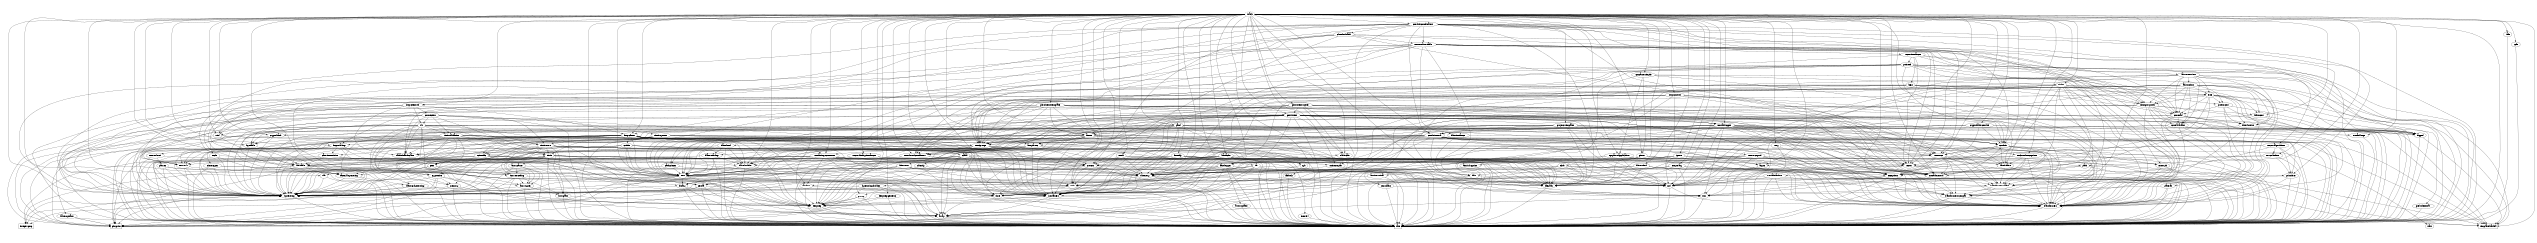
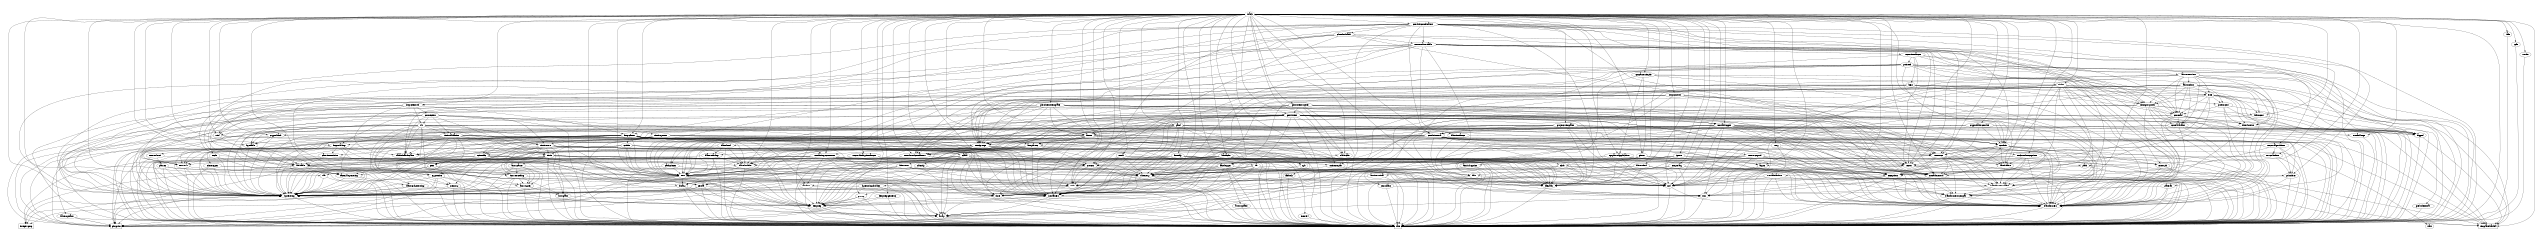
  strict digraph {
    base [shape=box]
    "ghc-prim" [shape=box]
    "integer-gmp" [shape=box]
    nats
    "template-haskell" [shape=box]
    stack [style=dashed]
    Cabal
    binary
    bytestring
    containers
    deepseq
    directory
    filepath
    pretty
    process
    time
    unix
    transformers
    mtl
    stm
    void
    aeson
    attoparsec
    hashable
    text
    "unordered-containers"
    vector
    async
    "base16-bytestring"
    "base64-bytestring"
    bifunctors
    "blaze-builder"
    byteable
    conduit
    exceptions
    "lifted-base"
    resourcet
    "transformers-base"
    "conduit-combinators"
    "conduit-extra"
    "monad-control"
    "unix-compat"
    "streaming-commons"
    "old-locale"
    cryptohash
    "cryptohash-conduit"
    "deepseq-generics"
    either
    "enclosed-exceptions"
    extra
    "fast-logger"
    "file-embed"
    filelock
    fsnotify
    gitrev
    hastache
    "http-client"
    n58 [label="http-markup"]
    "http-client-tls"
    "http-conduit"
    ignore
    path
    "monad-logger"
    "monad-loops"
    "optparse-applicative"
    "optparse-simple"
    persistent
    "persistent-sqlite"
    "persistent-template"
    "project-template"
    retry
    safe
    split
    tar
    temporary
    "vector-binary-instances"
+   word8
    yaml
    zlib
    array
    semigroups
    dlist
    scientific
    syb
    primitive
    tagged
    mmorph
    "transformers-compat"
    "chunked-data"
    "mono-traversable"
    "mwc-random"
    network
    random
    MonadRandom
    free
    profunctors
    semigroupoids
    "auto-update"
    "bytestring-builder"
    hfsevents
    ieee754
    "case-insensitive"
    "data-default-class"
    cookie
    "mime-types"
    "network-uri"
    connection
    tls
    Glob
    "stm-chans"
    "ansi-wl-pprint"
    "blaze-html"
    "blaze-markup"
    "path-pieces"
    "resource-pool"
    silently
    cereal
    StateVar
    adjunctions
    comonad
    contravariant
    distributive
    "prelude-extras"
    "base-orphans"
    "ansi-terminal"
    "asn1-encoding"
    "asn1-types"
    hourglass
    "asn1-parse"
    "dlist-instances"
    "vector-algorithms"
    "vector-instances"
    keys
    pointed
    socks
    x509
    "x509-store"
    "x509-system"
    "x509-validation"
    cryptonite
    memory
    pem
    parsec
    "kan-extensions"
    subgraph sub_1 {
      rank=max
      base
    }
    subgraph sub_2 {
      rank=max
      "ghc-prim"
    }
    subgraph sub_3 {
      rank=max
      "integer-gmp"
    }
    subgraph sub_4 {
      rank=max
      nats
    }
    subgraph sub_5 {
      rank=max
      "template-haskell"
    }
    stack -> base
    stack -> "template-haskell"
    stack -> Cabal
    stack -> binary
    stack -> bytestring
    stack -> containers
    stack -> deepseq
    stack -> directory
    stack -> filepath
    stack -> pretty
    stack -> process
    stack -> time
    stack -> unix
    stack -> transformers
    stack -> mtl
    stack -> stm
    stack -> void
    stack -> aeson
    stack -> attoparsec
    stack -> hashable
    stack -> text
    stack -> "unordered-containers"
    stack -> vector
    stack -> async
    stack -> "base16-bytestring"
    stack -> "base64-bytestring"
    stack -> bifunctors
    stack -> "blaze-builder"
    stack -> byteable
    stack -> conduit
    stack -> exceptions
    stack -> "lifted-base"
    stack -> resourcet
    stack -> "transformers-base"
    stack -> "conduit-combinators"
    stack -> "conduit-extra"
    stack -> "monad-control"
    stack -> "unix-compat"
    stack -> "streaming-commons"
    stack -> "old-locale"
    stack -> cryptohash
    stack -> "cryptohash-conduit"
    stack -> "deepseq-generics"
    stack -> either
    stack -> "enclosed-exceptions"
    stack -> extra
    stack -> "fast-logger"
    stack -> "file-embed"
    stack -> filelock
    stack -> fsnotify
    stack -> gitrev
    stack -> hastache
    stack -> "http-client"
    stack -> n58
    stack -> "http-client-tls"
    stack -> "http-conduit"
    stack -> ignore
    stack -> path
    stack -> "monad-logger"
    stack -> "monad-loops"
    stack -> "optparse-applicative"
    stack -> "optparse-simple"
    stack -> persistent
    stack -> "persistent-sqlite"
    stack -> "persistent-template"
    stack -> "project-template"
    stack -> retry
    stack -> safe
    stack -> split
    stack -> tar
    stack -> temporary
    stack -> "vector-binary-instances"
+   stack -> word8
    stack -> yaml
    stack -> zlib
    Cabal -> base
    Cabal -> binary
    Cabal -> bytestring
    Cabal -> containers
    Cabal -> deepseq
    Cabal -> directory
    Cabal -> filepath
    Cabal -> pretty
    Cabal -> process
    Cabal -> time
    Cabal -> unix
    Cabal -> array
    binary -> base
    binary -> bytestring
    binary -> containers
    binary -> array
    bytestring -> base
    bytestring -> "ghc-prim"
    bytestring -> "integer-gmp"
    bytestring -> deepseq
    containers -> base
    containers -> "ghc-prim"
    containers -> deepseq
    containers -> array
    deepseq -> base
    deepseq -> array
    directory -> base
    directory -> filepath
    directory -> time
    directory -> unix
    filepath -> base
    pretty -> base
    pretty -> "ghc-prim"
    pretty -> deepseq
    process -> base
    process -> deepseq
    process -> directory
    process -> filepath
    process -> unix
    time -> base
    time -> deepseq
    unix -> base
    unix -> bytestring
    unix -> time
    transformers -> base
    mtl -> base
    mtl -> transformers
    stm -> base
    stm -> array
    void -> base
    void -> "ghc-prim"
    void -> hashable
    void -> semigroups
    aeson -> base
    aeson -> "ghc-prim"
    aeson -> "template-haskell"
    aeson -> bytestring
    aeson -> containers
    aeson -> deepseq
    aeson -> time
    aeson -> mtl
    aeson -> attoparsec
    aeson -> hashable
    aeson -> text
    aeson -> "unordered-containers"
    aeson -> vector
    aeson -> dlist
    aeson -> scientific
    aeson -> syb
    attoparsec -> base
    attoparsec -> bytestring
    attoparsec -> containers
    attoparsec -> deepseq
    attoparsec -> text
    attoparsec -> array
    attoparsec -> scientific
    hashable -> base
    hashable -> "ghc-prim"
    hashable -> "integer-gmp"
    hashable -> bytestring
    hashable -> text
    text -> base
    text -> "ghc-prim"
    text -> "integer-gmp"
    text -> binary
    text -> bytestring
    text -> deepseq
    text -> array
    "unordered-containers" -> base
    "unordered-containers" -> deepseq
    "unordered-containers" -> hashable
    vector -> base
    vector -> "ghc-prim"
    vector -> deepseq
    vector -> primitive
    async -> base
    async -> stm
    "base16-bytestring" -> base
    "base16-bytestring" -> "ghc-prim"
    "base16-bytestring" -> bytestring
    "base64-bytestring" -> base
    "base64-bytestring" -> bytestring
    bifunctors -> base
    bifunctors -> semigroups
    bifunctors -> tagged
    "blaze-builder" -> base
    "blaze-builder" -> bytestring
    "blaze-builder" -> deepseq
    "blaze-builder" -> text
    byteable -> base
    byteable -> bytestring
    conduit -> base
    conduit -> transformers
    conduit -> mtl
    conduit -> exceptions
    conduit -> "lifted-base"
    conduit -> resourcet
    conduit -> "transformers-base"
    conduit -> mmorph
    exceptions -> base
    exceptions -> transformers
    exceptions -> mtl
    exceptions -> stm
    exceptions -> "transformers-compat"
    "lifted-base" -> base
    "lifted-base" -> "transformers-base"
    "lifted-base" -> "monad-control"
    resourcet -> base
    resourcet -> containers
    resourcet -> transformers
    resourcet -> mtl
    resourcet -> exceptions
    resourcet -> "lifted-base"
    resourcet -> "transformers-base"
    resourcet -> "monad-control"
    resourcet -> mmorph
    resourcet -> "transformers-compat"
    "transformers-base" -> base
    "transformers-base" -> transformers
    "transformers-base" -> stm
    "transformers-base" -> "transformers-compat"
    "conduit-combinators" -> base
    "conduit-combinators" -> bytestring
    "conduit-combinators" -> filepath
    "conduit-combinators" -> unix
    "conduit-combinators" -> transformers
    "conduit-combinators" -> void
    "conduit-combinators" -> text
    "conduit-combinators" -> vector
    "conduit-combinators" -> "base16-bytestring"
    "conduit-combinators" -> "base64-bytestring"
    "conduit-combinators" -> conduit
    "conduit-combinators" -> resourcet
    "conduit-combinators" -> "transformers-base"
    "conduit-combinators" -> "conduit-extra"
    "conduit-combinators" -> "monad-control"
    "conduit-combinators" -> "unix-compat"
    "conduit-combinators" -> primitive
    "conduit-combinators" -> "chunked-data"
    "conduit-combinators" -> "mono-traversable"
    "conduit-combinators" -> "mwc-random"
    "conduit-extra" -> base
    "conduit-extra" -> bytestring
-   "conduit-extra" -> directory
+   "conduit-extra" -> Glob
    "conduit-extra" -> filepath
    "conduit-extra" -> process
    "conduit-extra" -> transformers
    "conduit-extra" -> stm
    "conduit-extra" -> attoparsec
    "conduit-extra" -> text
    "conduit-extra" -> "blaze-builder"
    "conduit-extra" -> conduit
    "conduit-extra" -> resourcet
    "conduit-extra" -> "transformers-base"
    "conduit-extra" -> "monad-control"
    "conduit-extra" -> "streaming-commons"
    "conduit-extra" -> primitive
    "conduit-extra" -> network
    "monad-control" -> base
    "monad-control" -> transformers
    "monad-control" -> stm
    "monad-control" -> conduit
    "monad-control" -> "transformers-base"
    "monad-control" -> "transformers-compat"
    "unix-compat" -> base
    "unix-compat" -> unix
    "streaming-commons" -> base
    "streaming-commons" -> bytestring
    "streaming-commons" -> directory
    "streaming-commons" -> process
    "streaming-commons" -> unix
    "streaming-commons" -> transformers
    "streaming-commons" -> stm
    "streaming-commons" -> text
    "streaming-commons" -> "blaze-builder"
    "streaming-commons" -> zlib
    "streaming-commons" -> array
    "streaming-commons" -> network
    "streaming-commons" -> random
    "old-locale" -> base
    cryptohash -> base
    cryptohash -> "ghc-prim"
    cryptohash -> bytestring
    cryptohash -> byteable
    "cryptohash-conduit" -> base
    "cryptohash-conduit" -> bytestring
    "cryptohash-conduit" -> transformers
    "cryptohash-conduit" -> conduit
    "cryptohash-conduit" -> resourcet
    "cryptohash-conduit" -> "conduit-extra"
    "cryptohash-conduit" -> cryptohash
    "deepseq-generics" -> base
    "deepseq-generics" -> "ghc-prim"
    "deepseq-generics" -> deepseq
    either -> base
    either -> transformers
    either -> mtl
    either -> bifunctors
    either -> exceptions
    either -> "transformers-base"
    either -> "monad-control"
    either -> semigroups
    either -> mmorph
    either -> MonadRandom
    either -> free
    either -> profunctors
    either -> semigroupoids
    "enclosed-exceptions" -> base
    "enclosed-exceptions" -> deepseq
    "enclosed-exceptions" -> transformers
    "enclosed-exceptions" -> async
    "enclosed-exceptions" -> "lifted-base"
    "enclosed-exceptions" -> "transformers-base"
    "enclosed-exceptions" -> "monad-control"
    extra -> base
    extra -> directory
    extra -> filepath
    extra -> process
    extra -> time
    extra -> unix
    "fast-logger" -> base
    "fast-logger" -> bytestring
    "fast-logger" -> directory
    "fast-logger" -> filepath
    "fast-logger" -> text
    "fast-logger" -> array
    "fast-logger" -> "auto-update"
    "fast-logger" -> "bytestring-builder"
    "file-embed" -> base
    "file-embed" -> "template-haskell"
    "file-embed" -> bytestring
    "file-embed" -> directory
    "file-embed" -> filepath
    filelock -> base
    filelock -> unix
    fsnotify -> base
    fsnotify -> containers
    fsnotify -> directory
    fsnotify -> filepath
    fsnotify -> time
    fsnotify -> text
    fsnotify -> async
    fsnotify -> "unix-compat"
    fsnotify -> hfsevents
    gitrev -> base
    gitrev -> "template-haskell"
    gitrev -> directory
    gitrev -> filepath
    gitrev -> process
    hastache -> base
    hastache -> bytestring
    hastache -> containers
    hastache -> directory
    hastache -> filepath
    hastache -> process
    hastache -> transformers
    hastache -> mtl
    hastache -> text
    hastache -> "blaze-builder"
    hastache -> syb
    hastache -> ieee754
    "http-client" -> base
    "http-client" -> "ghc-prim"
    "http-client" -> bytestring
    "http-client" -> containers
    "http-client" -> deepseq
    "http-client" -> filepath
    "http-client" -> time
    "http-client" -> transformers
    "http-client" -> text
    "http-client" -> "base64-bytestring"
    "http-client" -> "blaze-builder"
    "http-client" -> exceptions
    "http-client" -> "streaming-commons"
    "http-client" -> n58
    "http-client" -> array
    "http-client" -> network
    "http-client" -> random
    "http-client" -> "case-insensitive"
    "http-client" -> "data-default-class"
    "http-client" -> cookie
    "http-client" -> "mime-types"
    "http-client" -> "network-uri"
    n58 -> base
    n58 -> bytestring
    n58 -> text
    n58 -> "blaze-builder"
    n58 -> array
    n58 -> "case-insensitive"
    "http-client-tls" -> base
    "http-client-tls" -> bytestring
    "http-client-tls" -> "http-client"
    "http-client-tls" -> network
    "http-client-tls" -> "data-default-class"
    "http-client-tls" -> connection
    "http-client-tls" -> tls
    "http-conduit" -> base
    "http-conduit" -> bytestring
    "http-conduit" -> transformers
    "http-conduit" -> mtl
    "http-conduit" -> "lifted-base"
    "http-conduit" -> resourcet
    "http-conduit" -> "monad-control"
    "http-conduit" -> "http-client"
    "http-conduit" -> n58
    "http-conduit" -> "http-client-tls"
    ignore -> base
    ignore -> directory
    ignore -> mtl
    ignore -> text
    ignore -> path
    ignore -> Glob
    path -> base
    path -> "template-haskell"
-   path -> filepath
    path -> exceptions
    "monad-logger" -> base
    "monad-logger" -> "template-haskell"
    "monad-logger" -> bytestring
    "monad-logger" -> transformers
    "monad-logger" -> mtl
    "monad-logger" -> stm
    "monad-logger" -> text
    "monad-logger" -> "blaze-builder"
    "monad-logger" -> conduit
    "monad-logger" -> exceptions
    "monad-logger" -> "lifted-base"
    "monad-logger" -> resourcet
    "monad-logger" -> "transformers-base"
    "monad-logger" -> "conduit-extra"
    "monad-logger" -> "monad-control"
    "monad-logger" -> "fast-logger"
    "monad-logger" -> "monad-loops"
    "monad-logger" -> "transformers-compat"
    "monad-logger" -> "stm-chans"
    "monad-loops" -> base
    "optparse-applicative" -> base
    "optparse-applicative" -> process
    "optparse-applicative" -> transformers
    "optparse-applicative" -> "transformers-compat"
    "optparse-applicative" -> "ansi-wl-pprint"
    "optparse-simple" -> base
    "optparse-simple" -> "template-haskell"
    "optparse-simple" -> transformers
    "optparse-simple" -> either
    "optparse-simple" -> gitrev
    "optparse-simple" -> "optparse-applicative"
    persistent -> base
    persistent -> "template-haskell"
    persistent -> bytestring
    persistent -> containers
    persistent -> time
    persistent -> transformers
    persistent -> mtl
    persistent -> aeson
    persistent -> attoparsec
    persistent -> text
    persistent -> "unordered-containers"
    persistent -> vector
    persistent -> "base64-bytestring"
    persistent -> conduit
    persistent -> exceptions
    persistent -> "lifted-base"
    persistent -> resourcet
    persistent -> "transformers-base"
    persistent -> "monad-control"
    persistent -> "old-locale"
    persistent -> "fast-logger"
    persistent -> "monad-logger"
    persistent -> scientific
    persistent -> tagged
    persistent -> "blaze-html"
    persistent -> "blaze-markup"
    persistent -> "path-pieces"
    persistent -> "resource-pool"
    persistent -> silently
    "persistent-sqlite" -> base
    "persistent-sqlite" -> bytestring
    "persistent-sqlite" -> containers
    "persistent-sqlite" -> time
    "persistent-sqlite" -> transformers
    "persistent-sqlite" -> aeson
    "persistent-sqlite" -> text
    "persistent-sqlite" -> conduit
    "persistent-sqlite" -> resourcet
    "persistent-sqlite" -> "monad-control"
    "persistent-sqlite" -> "old-locale"
    "persistent-sqlite" -> "monad-logger"
    "persistent-sqlite" -> persistent
    "persistent-template" -> base
    "persistent-template" -> "ghc-prim"
    "persistent-template" -> "template-haskell"
    "persistent-template" -> bytestring
    "persistent-template" -> containers
    "persistent-template" -> transformers
    "persistent-template" -> aeson
    "persistent-template" -> text
    "persistent-template" -> "unordered-containers"
    "persistent-template" -> "monad-control"
    "persistent-template" -> "monad-logger"
    "persistent-template" -> persistent
    "persistent-template" -> tagged
    "persistent-template" -> "path-pieces"
    "project-template" -> base
    "project-template" -> bytestring
    "project-template" -> containers
    "project-template" -> directory
    "project-template" -> filepath
    "project-template" -> transformers
    "project-template" -> mtl
    "project-template" -> text
    "project-template" -> "base64-bytestring"
    "project-template" -> conduit
    "project-template" -> resourcet
    "project-template" -> "conduit-extra"
    retry -> base
    retry -> transformers
    retry -> exceptions
    retry -> "data-default-class"
    safe -> base
    split -> base
    tar -> base
    tar -> bytestring
    tar -> directory
    tar -> filepath
    tar -> time
    tar -> array
    temporary -> base
    temporary -> directory
    temporary -> filepath
    temporary -> unix
    temporary -> transformers
    temporary -> exceptions
    "vector-binary-instances" -> base
    "vector-binary-instances" -> binary
    "vector-binary-instances" -> vector
    "vector-binary-instances" -> cereal
+   word8 -> base
    yaml -> base
    yaml -> bytestring
    yaml -> containers
    yaml -> directory
    yaml -> filepath
    yaml -> transformers
    yaml -> aeson
    yaml -> attoparsec
    yaml -> text
    yaml -> "unordered-containers"
    yaml -> vector
    yaml -> conduit
    yaml -> resourcet
    yaml -> "enclosed-exceptions"
    yaml -> scientific
    zlib -> base
    zlib -> bytestring
    array -> base
    semigroups -> base
    semigroups -> nats
    semigroups -> bytestring
    semigroups -> containers
    semigroups -> deepseq
    semigroups -> hashable
    semigroups -> text
    semigroups -> "unordered-containers"
    dlist -> base
    dlist -> deepseq
    scientific -> base
    scientific -> "ghc-prim"
    scientific -> "integer-gmp"
    scientific -> bytestring
    scientific -> deepseq
    scientific -> hashable
    scientific -> text
    scientific -> array
    syb -> base
    primitive -> base
    primitive -> "ghc-prim"
    primitive -> transformers
    tagged -> base
    tagged -> "template-haskell"
    mmorph -> base
    mmorph -> transformers
    "transformers-compat" -> base
    "transformers-compat" -> transformers
    "chunked-data" -> base
    "chunked-data" -> bytestring
    "chunked-data" -> containers
    "chunked-data" -> transformers
    "chunked-data" -> text
    "chunked-data" -> vector
    "chunked-data" -> "blaze-builder"
    "chunked-data" -> semigroups
    "chunked-data" -> "mono-traversable"
    "mono-traversable" -> base
    "mono-traversable" -> bytestring
    "mono-traversable" -> containers
    "mono-traversable" -> transformers
    "mono-traversable" -> hashable
    "mono-traversable" -> text
    "mono-traversable" -> "unordered-containers"
    "mono-traversable" -> vector
    "mono-traversable" -> semigroups
    "mono-traversable" -> dlist
    "mono-traversable" -> semigroupoids
    "mono-traversable" -> comonad
    "mono-traversable" -> "dlist-instances"
    "mono-traversable" -> "vector-algorithms"
    "mono-traversable" -> "vector-instances"
    "mwc-random" -> base
    "mwc-random" -> time
    "mwc-random" -> vector
    "mwc-random" -> primitive
    network -> base
    network -> bytestring
    network -> unix
    random -> base
    random -> time
    MonadRandom -> base
    MonadRandom -> transformers
    MonadRandom -> mtl
    MonadRandom -> "transformers-compat"
    MonadRandom -> random
    free -> base
    free -> "template-haskell"
    free -> transformers
    free -> mtl
    free -> bifunctors
    free -> exceptions
    free -> semigroups
    free -> profunctors
    free -> semigroupoids
    free -> comonad
    free -> distributive
    free -> "prelude-extras"
    profunctors -> base
    profunctors -> transformers
    profunctors -> tagged
    profunctors -> comonad
    profunctors -> distributive
    semigroupoids -> base
    semigroupoids -> containers
    semigroupoids -> transformers
    semigroupoids -> bifunctors
    semigroupoids -> semigroups
    semigroupoids -> tagged
    semigroupoids -> "transformers-compat"
    semigroupoids -> comonad
    semigroupoids -> contravariant
    semigroupoids -> distributive
    semigroupoids -> "base-orphans"
    "auto-update" -> base
    "bytestring-builder" -> base
    "bytestring-builder" -> bytestring
    "bytestring-builder" -> deepseq
    hfsevents -> base
    hfsevents -> bytestring
    hfsevents -> unix
    hfsevents -> mtl
    hfsevents -> text
    hfsevents -> cereal
    ieee754 -> base
    "case-insensitive" -> base
    "case-insensitive" -> bytestring
    "case-insensitive" -> deepseq
    "case-insensitive" -> hashable
    "case-insensitive" -> text
    "data-default-class" -> base
    cookie -> base
    cookie -> bytestring
    cookie -> deepseq
    cookie -> time
    cookie -> text
    cookie -> "blaze-builder"
    cookie -> "old-locale"
    cookie -> "data-default-class"
    "mime-types" -> base
    "mime-types" -> bytestring
    "mime-types" -> containers
    "mime-types" -> text
    "network-uri" -> base
    "network-uri" -> deepseq
    "network-uri" -> parsec
    connection -> base
    connection -> bytestring
    connection -> containers
    connection -> byteable
    connection -> network
    connection -> "data-default-class"
    connection -> tls
    connection -> socks
    connection -> x509
    connection -> "x509-store"
    connection -> "x509-system"
    connection -> "x509-validation"
    tls -> base
    tls -> bytestring
    tls -> transformers
    tls -> mtl
    tls -> async
    tls -> byteable
    tls -> network
    tls -> "data-default-class"
    tls -> cereal
    tls -> "asn1-encoding"
    tls -> "asn1-types"
    tls -> x509
    tls -> "x509-store"
    tls -> "x509-validation"
    tls -> cryptonite
    tls -> memory
    Glob -> base
    Glob -> containers
    Glob -> directory
    Glob -> filepath
    Glob -> transformers
    Glob -> dlist
    "stm-chans" -> base
    "stm-chans" -> stm
    "ansi-wl-pprint" -> base
    "ansi-wl-pprint" -> "ansi-terminal"
    "blaze-html" -> base
    "blaze-html" -> bytestring
    "blaze-html" -> text
    "blaze-html" -> "blaze-builder"
    "blaze-html" -> "blaze-markup"
    "blaze-markup" -> base
    "blaze-markup" -> bytestring
    "blaze-markup" -> text
    "blaze-markup" -> "blaze-builder"
    "path-pieces" -> base
    "path-pieces" -> time
    "path-pieces" -> text
    "resource-pool" -> base
    "resource-pool" -> time
    "resource-pool" -> transformers
    "resource-pool" -> stm
    "resource-pool" -> hashable
    "resource-pool" -> vector
    "resource-pool" -> "transformers-base"
    "resource-pool" -> "monad-control"
    silently -> base
    silently -> deepseq
    silently -> directory
    cereal -> base
    cereal -> "ghc-prim"
    cereal -> bytestring
    cereal -> containers
    cereal -> array
    StateVar -> base
    StateVar -> transformers
    StateVar -> stm
    adjunctions -> base
    adjunctions -> containers
    adjunctions -> transformers
    adjunctions -> mtl
    adjunctions -> void
    adjunctions -> array
    adjunctions -> semigroups
    adjunctions -> tagged
    adjunctions -> free
    adjunctions -> profunctors
    adjunctions -> semigroupoids
    adjunctions -> comonad
    adjunctions -> contravariant
    adjunctions -> distributive
    comonad -> base
    comonad -> containers
    comonad -> transformers
    comonad -> semigroups
    comonad -> tagged
    comonad -> "transformers-compat"
    comonad -> contravariant
    comonad -> distributive
    contravariant -> base
    contravariant -> transformers
    contravariant -> void
    contravariant -> semigroups
    contravariant -> "transformers-compat"
    contravariant -> StateVar
    distributive -> base
    distributive -> "ghc-prim"
    distributive -> transformers
    distributive -> tagged
    distributive -> "transformers-compat"
    "prelude-extras" -> base
    "base-orphans" -> base
    "base-orphans" -> "ghc-prim"
    "ansi-terminal" -> base
    "ansi-terminal" -> unix
    "asn1-encoding" -> base
    "asn1-encoding" -> bytestring
    "asn1-encoding" -> mtl
    "asn1-encoding" -> "asn1-types"
    "asn1-encoding" -> hourglass
    "asn1-types" -> base
    "asn1-types" -> bytestring
    "asn1-types" -> hourglass
    hourglass -> base
    hourglass -> deepseq
    "asn1-parse" -> base
    "asn1-parse" -> bytestring
    "asn1-parse" -> mtl
    "asn1-parse" -> "asn1-encoding"
    "asn1-parse" -> "asn1-types"
    "dlist-instances" -> base
    "dlist-instances" -> semigroups
    "dlist-instances" -> dlist
    "vector-algorithms" -> base
    "vector-algorithms" -> bytestring
    "vector-algorithms" -> mtl
    "vector-algorithms" -> vector
    "vector-algorithms" -> primitive
    "vector-algorithms" -> "mwc-random"
    "vector-instances" -> base
    "vector-instances" -> vector
    "vector-instances" -> semigroups
    "vector-instances" -> semigroupoids
    "vector-instances" -> comonad
    "vector-instances" -> keys
    "vector-instances" -> pointed
    keys -> base
    keys -> containers
    keys -> transformers
    keys -> hashable
    keys -> "unordered-containers"
    keys -> array
    keys -> semigroups
    keys -> free
    keys -> semigroupoids
    keys -> comonad
    pointed -> base
    pointed -> containers
    pointed -> transformers
    pointed -> stm
    pointed -> hashable
    pointed -> "unordered-containers"
    pointed -> semigroups
    pointed -> tagged
    pointed -> "transformers-compat"
    pointed -> semigroupoids
    pointed -> "data-default-class"
    pointed -> comonad
    pointed -> "kan-extensions"
    socks -> base
    socks -> bytestring
    socks -> network
    socks -> cereal
    x509 -> base
    x509 -> bytestring
    x509 -> containers
    x509 -> directory
    x509 -> filepath
    x509 -> process
    x509 -> mtl
    x509 -> "asn1-encoding"
    x509 -> "asn1-types"
    x509 -> hourglass
    x509 -> "asn1-parse"
    x509 -> cryptonite
    x509 -> memory
    x509 -> pem
    "x509-store" -> base
    "x509-store" -> bytestring
    "x509-store" -> containers
    "x509-store" -> directory
    "x509-store" -> filepath
    "x509-store" -> process
    "x509-store" -> mtl
    "x509-store" -> "asn1-encoding"
    "x509-store" -> "asn1-types"
    "x509-store" -> x509
    "x509-store" -> cryptonite
    "x509-store" -> pem
    "x509-system" -> base
    "x509-system" -> bytestring
    "x509-system" -> containers
    "x509-system" -> directory
    "x509-system" -> filepath
    "x509-system" -> process
    "x509-system" -> mtl
    "x509-system" -> x509
    "x509-system" -> "x509-store"
    "x509-system" -> pem
    "x509-validation" -> base
    "x509-validation" -> bytestring
    "x509-validation" -> containers
    "x509-validation" -> directory
    "x509-validation" -> filepath
    "x509-validation" -> process
    "x509-validation" -> mtl
    "x509-validation" -> byteable
    "x509-validation" -> network
    "x509-validation" -> "data-default-class"
    "x509-validation" -> "asn1-encoding"
    "x509-validation" -> "asn1-types"
    "x509-validation" -> hourglass
    "x509-validation" -> x509
    "x509-validation" -> "x509-store"
    "x509-validation" -> cryptonite
    "x509-validation" -> memory
    "x509-validation" -> pem
-   cryptonite -> array
+   cryptonite -> base
    cryptonite -> "ghc-prim"
    cryptonite -> "integer-gmp"
    cryptonite -> bytestring
    cryptonite -> deepseq
    cryptonite -> memory
    memory -> base
    memory -> "ghc-prim"
    memory -> bytestring
    memory -> deepseq
    pem -> base
    pem -> bytestring
    pem -> mtl
    pem -> "base64-bytestring"
    parsec -> base
    parsec -> bytestring
    parsec -> mtl
    parsec -> text
    "kan-extensions" -> base
    "kan-extensions" -> containers
    "kan-extensions" -> transformers
    "kan-extensions" -> mtl
    "kan-extensions" -> array
    "kan-extensions" -> tagged
    "kan-extensions" -> free
    "kan-extensions" -> semigroupoids
    "kan-extensions" -> adjunctions
    "kan-extensions" -> comonad
    "kan-extensions" -> contravariant
    "kan-extensions" -> distributive
  }
